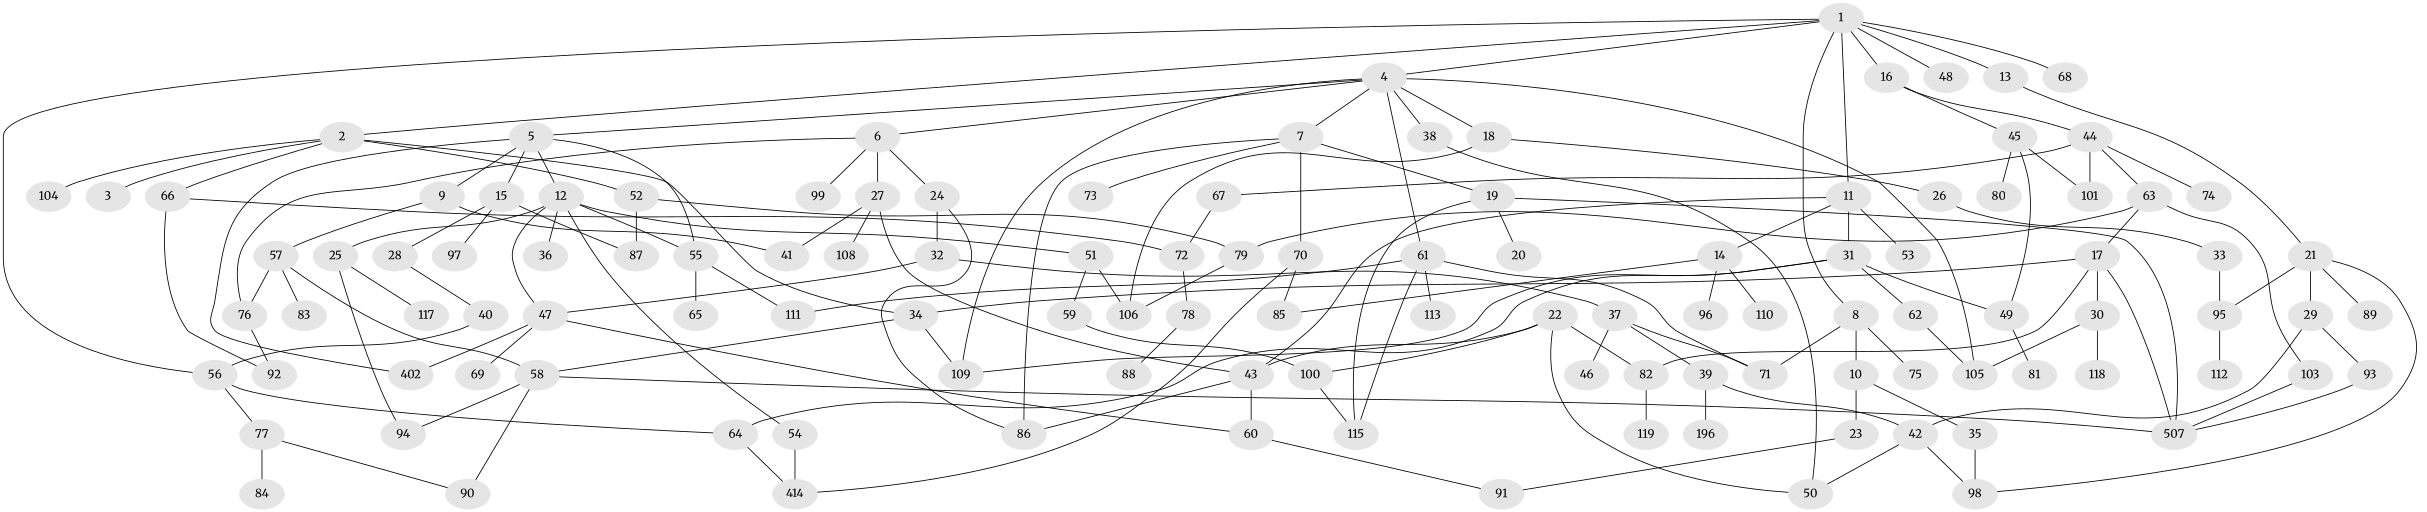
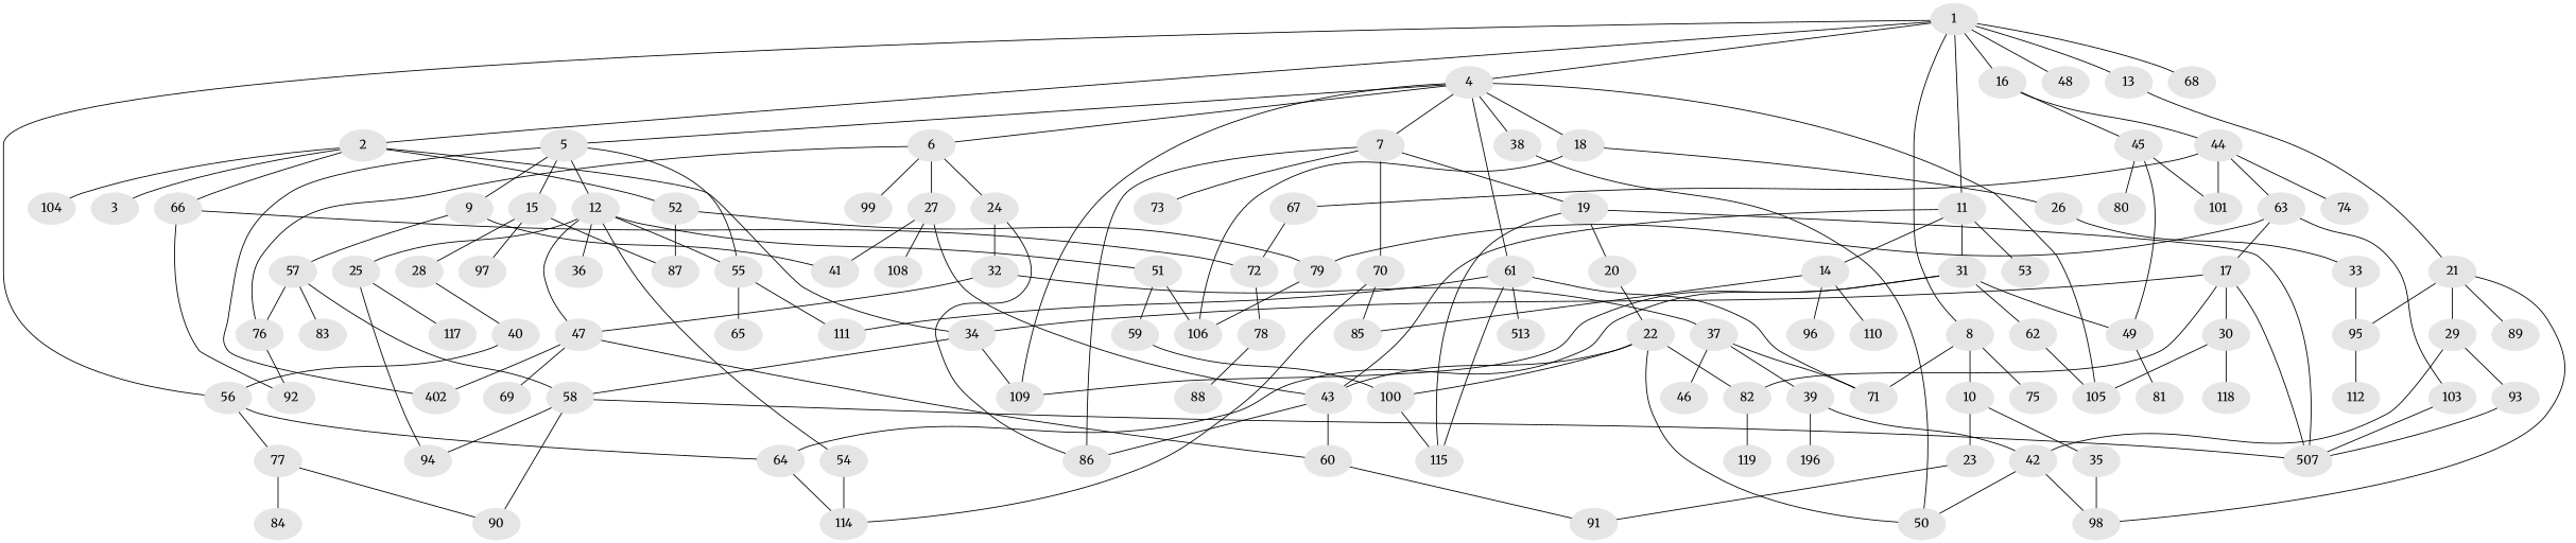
  graph {
    fontname=Merriweather
    node [color=gray90 fontname=Merriweather style=filled]
    edge [fontname=Merriweather]
    1
    2
    4
    8
    11
    13
    16
    48
    56
    68
    3
    34
    52
    66
    104
    5
    6
    7
    18
    38
    61
    105
    109
    10
    71
    75
    14
    31
    43
    53
    21
    44
    45
    64
    77
    58
    87
    79
    72
    92
    9
    12
    15
    55
    n45 [label=402]
    24
    27
    76
    99
    19
    70
    73
    86
    26
    106
    50
    115
    111
-   113
+   113 [label=513]
    41
    57
    25
    36
    47
    51
    54
    28
    97
    65
    32
    108
    n72 [label=507]
    20
    85
-   114 [label=414]
+   114
    23
    35
    83
    17
    30
    82
    91
    98
    96
    110
    49
    62
    60
    94
    117
    69
    59
    29
    89
    95
    40
    63
    67
    74
    101
    80
    118
    119
    33
    22
    100
    42
    93
    112
    37
    81
    39
    46
    90
    n115 [label=196]
    103
    84
    78
    88
    1 -- 2
    1 -- 4
    1 -- 8
    1 -- 11
    1 -- 13
    1 -- 16
    1 -- 48
    1 -- 56
    1 -- 68
    2 -- 3
    2 -- 34
    2 -- 52
    2 -- 66
    2 -- 104
    4 -- 5
    4 -- 6
    4 -- 7
    4 -- 18
    4 -- 38
    4 -- 61
    4 -- 105
    4 -- 109
    8 -- 10
    8 -- 71
    8 -- 75
    11 -- 14
    11 -- 31
    11 -- 43
    11 -- 53
    13 -- 21
    16 -- 44
    16 -- 45
    56 -- 64
    56 -- 77
    34 -- 109
    34 -- 58
    52 -- 87
    52 -- 79
    66 -- 72
    66 -- 92
    5 -- 9
    5 -- 12
    5 -- 15
    5 -- 55
    5 -- n45
    6 -- 24
    6 -- 27
    6 -- 76
    6 -- 99
    7 -- 19
    7 -- 70
    7 -- 73
    7 -- 86
    18 -- 26
    18 -- 106
    38 -- 50
    61 -- 71
    61 -- 115
    61 -- 111
    61 -- 113
    10 -- 23
    10 -- 35
    14 -- 85
    14 -- 96
    14 -- 110
    31 -- 109
    31 -- 64
    31 -- 49
    31 -- 62
    43 -- 86
    43 -- 60
    21 -- 98
    21 -- 29
    21 -- 89
    21 -- 95
    44 -- 63
    44 -- 67
    44 -- 74
    44 -- 101
    45 -- 49
    45 -- 101
    45 -- 80
    64 -- 114
    77 -- 90
    77 -- 84
    58 -- n72
    58 -- 94
    58 -- 90
    79 -- 106
    72 -- 78
    9 -- 41
    9 -- 57
    12 -- 55
    12 -- 25
    12 -- 36
    12 -- 47
    12 -- 51
    12 -- 54
    15 -- 87
    15 -- 28
    15 -- 97
    55 -- 111
    55 -- 65
    24 -- 86
    24 -- 32
    27 -- 43
    27 -- 41
    27 -- 108
    76 -- 92
    19 -- 115
    19 -- n72
    19 -- 20
    70 -- 85
    70 -- 114
    26 -- 33
    57 -- 58
    57 -- 76
    57 -- 83
    25 -- 94
    25 -- 117
    47 -- n45
    47 -- 60
    47 -- 69
    51 -- 106
    51 -- 59
    54 -- 114
    28 -- 40
    32 -- 47
    32 -- 37
+   20 -- 22
    23 -- 91
    35 -- 98
    17 -- 34
    17 -- n72
    17 -- 30
    17 -- 82
    30 -- 105
    30 -- 118
    82 -- 119
    49 -- 81
    62 -- 105
    60 -- 91
    59 -- 100
    29 -- 42
    29 -- 93
    95 -- 112
    40 -- 56
    63 -- 79
    63 -- 17
    63 -- 103
    67 -- 72
    33 -- 95
    22 -- 43
    22 -- 50
    22 -- 82
    22 -- 100
    100 -- 115
    42 -- 50
    42 -- 98
    93 -- n72
    37 -- 71
    37 -- 39
    37 -- 46
    39 -- 42
    39 -- n115
    103 -- n72
    78 -- 88
  }
